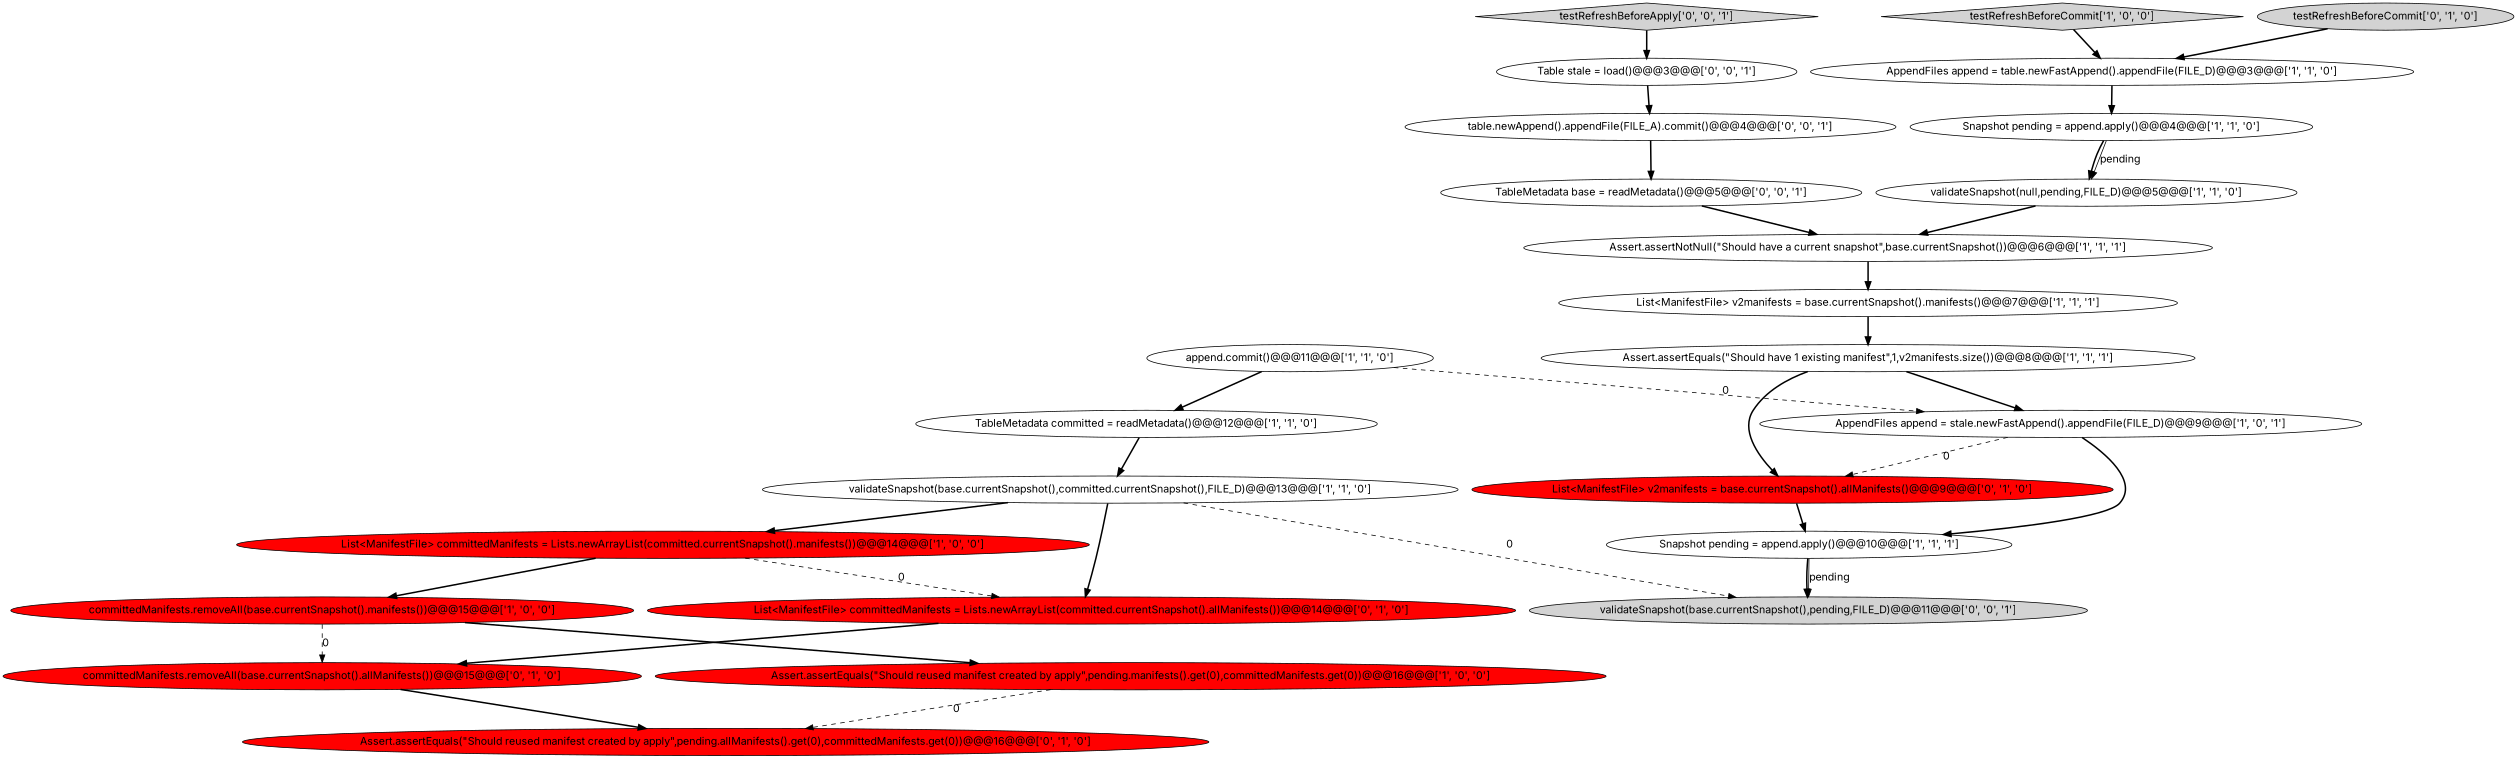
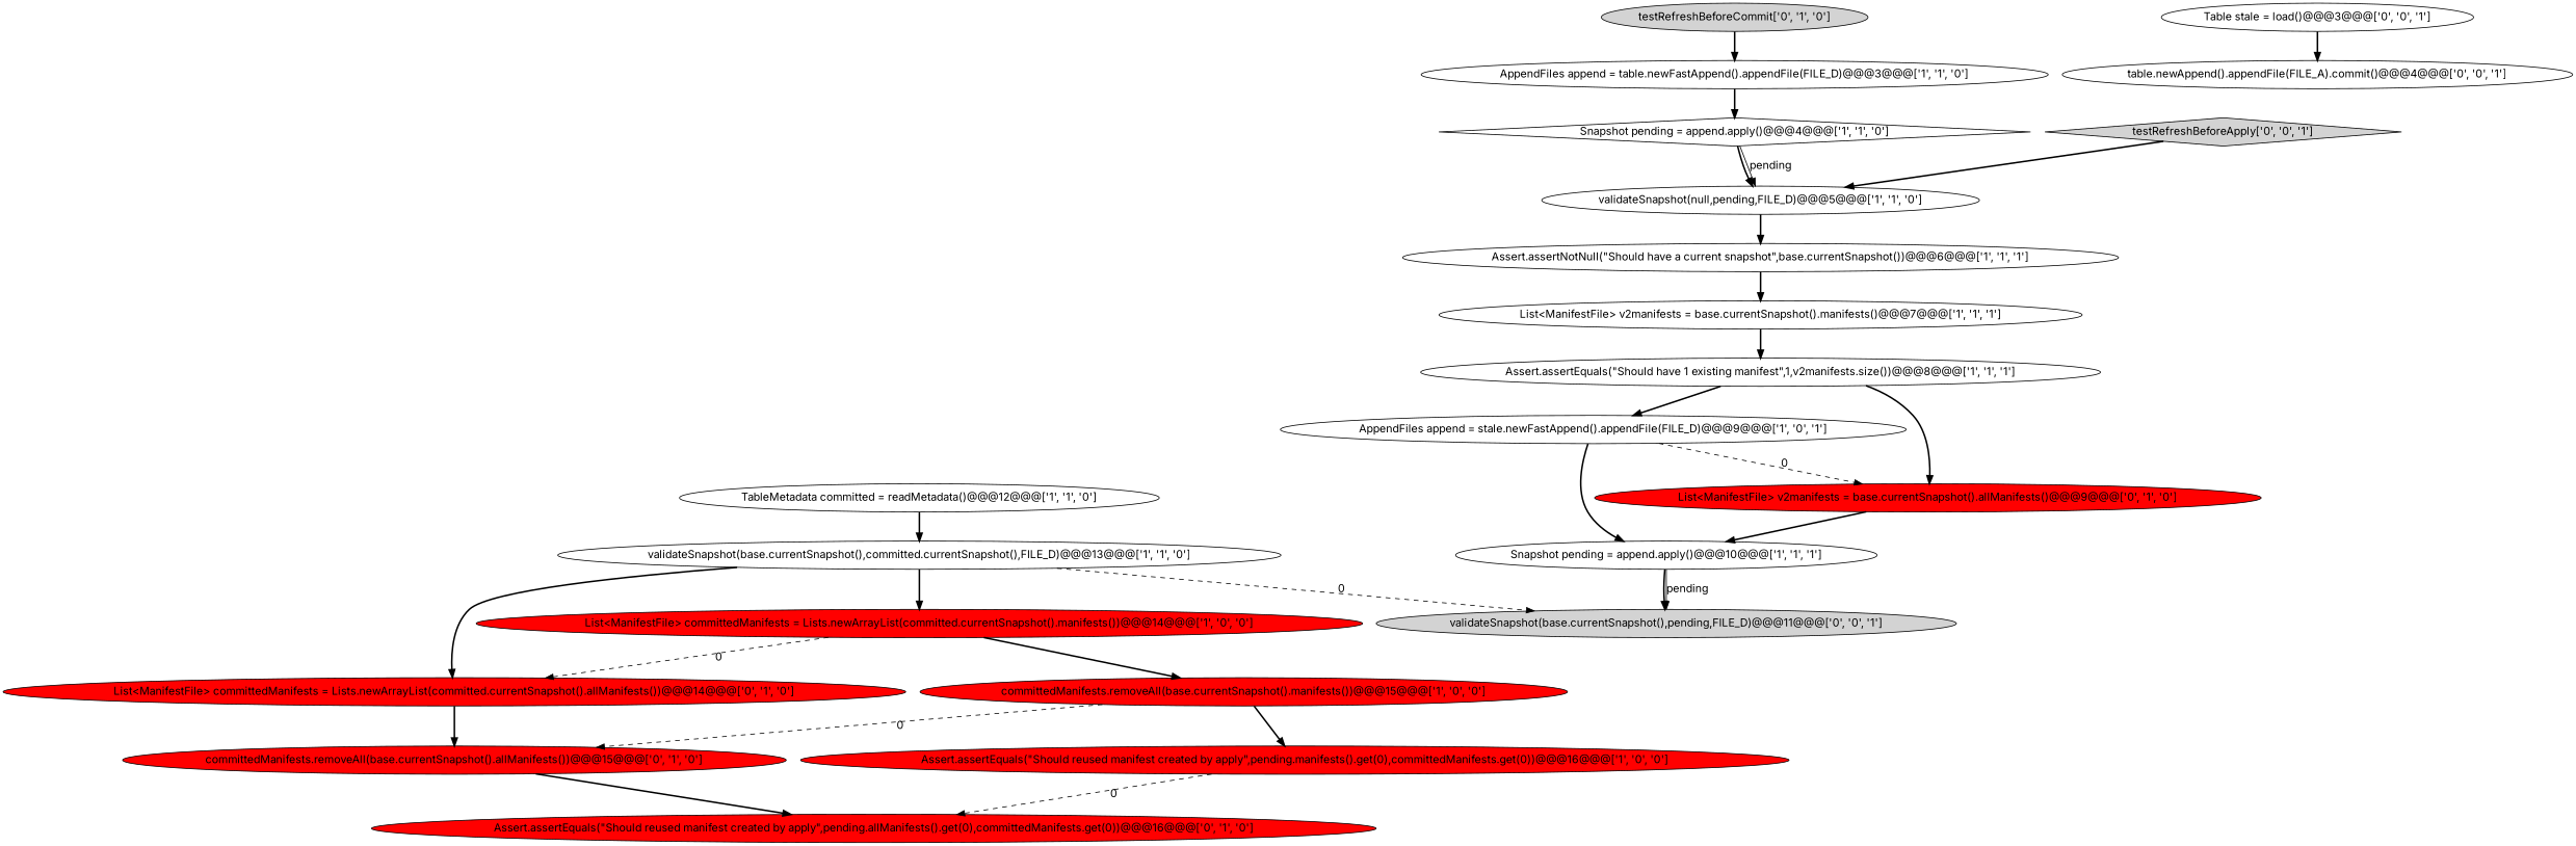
  digraph {
    fontname=Inter
    node [fillcolor=white fontname=Inter shape=ellipse style=filled]
    edge [fontname=Inter style=bold]
    n1 [label="Assert.assertNotNull(\"Should have a current snapshot\",base.currentSnapshot())@@@6@@@['1', '1', '1']"]
    n2 [label="List<ManifestFile> v2manifests = base.currentSnapshot().manifests()@@@7@@@['1', '1', '1']"]
    n3 [label="Assert.assertEquals(\"Should have 1 existing manifest\",1,v2manifests.size())@@@8@@@['1', '1', '1']"]
    n4 [label="table.newAppend().appendFile(FILE_A).commit()@@@4@@@['0', '0', '1']"]
-   n5 [label="TableMetadata base = readMetadata()@@@5@@@['0', '0', '1']"]
    n6 [label="TableMetadata committed = readMetadata()@@@12@@@['1', '1', '0']"]
    n7 [label="validateSnapshot(base.currentSnapshot(),committed.currentSnapshot(),FILE_D)@@@13@@@['1', '1', '0']"]
    n8 [fillcolor=lightgray label="validateSnapshot(base.currentSnapshot(),pending,FILE_D)@@@11@@@['0', '0', '1']"]
    n9 [fillcolor=red label="List<ManifestFile> committedManifests = Lists.newArrayList(committed.currentSnapshot().manifests())@@@14@@@['1', '0', '0']"]
    n10 [fillcolor=red label="List<ManifestFile> committedManifests = Lists.newArrayList(committed.currentSnapshot().allManifests())@@@14@@@['0', '1', '0']"]
    n11 [fillcolor=red label="committedManifests.removeAll(base.currentSnapshot().allManifests())@@@15@@@['0', '1', '0']"]
    n12 [fillcolor=red label="Assert.assertEquals(\"Should reused manifest created by apply\",pending.allManifests().get(0),committedManifests.get(0))@@@16@@@['0', '1', '0']"]
    n13 [label="AppendFiles append = stale.newFastAppend().appendFile(FILE_D)@@@9@@@['1', '0', '1']"]
    n14 [fillcolor=red label="List<ManifestFile> v2manifests = base.currentSnapshot().allManifests()@@@9@@@['0', '1', '0']"]
    n15 [label="AppendFiles append = table.newFastAppend().appendFile(FILE_D)@@@3@@@['1', '1', '0']"]
-   n16 [label="Snapshot pending = append.apply()@@@4@@@['1', '1', '0']"]
+   n16 [label="Snapshot pending = append.apply()@@@4@@@['1', '1', '0']" shape=diamond]
    n17 [label="validateSnapshot(null,pending,FILE_D)@@@5@@@['1', '1', '0']"]
    n18 [fillcolor=lightgray label="testRefreshBeforeApply['0', '0', '1']" shape=diamond]
    n19 [label="Table stale = load()@@@3@@@['0', '0', '1']"]
    n20 [fillcolor=red label="Assert.assertEquals(\"Should reused manifest created by apply\",pending.manifests().get(0),committedManifests.get(0))@@@16@@@['1', '0', '0']"]
    n21 [fillcolor=lightgray label="testRefreshBeforeCommit['0', '1', '0']"]
-   n22 [label="append.commit()@@@11@@@['1', '1', '0']"]
    n23 [label="Snapshot pending = append.apply()@@@10@@@['1', '1', '1']"]
    n24 [fillcolor=red label="committedManifests.removeAll(base.currentSnapshot().manifests())@@@15@@@['1', '0', '0']"]
-   n25 [fillcolor=lightgray label="testRefreshBeforeCommit['1', '0', '0']" shape=diamond]
    n1 -> n2
    n2 -> n3
    n3 -> n13
    n3 -> n14
-   n4 -> n5
-   n5 -> n1
    n6 -> n7
    n7 -> n8 [label=0 style=dashed]
    n7 -> n9
    n7 -> n10
    n9 -> n10 [label=0 style=dashed]
    n9 -> n24
    n10 -> n11
    n11 -> n12
    n13 -> n14 [label=0 style=dashed]
    n13 -> n23
    n14 -> n23
    n15 -> n16
    n16 -> n17
    n16 -> n17 [label=pending style=solid]
    n17 -> n1
-   n18 -> n19
+   n18 -> n17
    n19 -> n4
    n20 -> n12 [label=0 style=dashed]
    n21 -> n15
-   n22 -> n6
-   n22 -> n13 [label=0 style=dashed]
    n23 -> n8
    n23 -> n8 [label=pending style=solid]
    n24 -> n11 [label=0 style=dashed]
    n24 -> n20
-   n25 -> n15
  }
